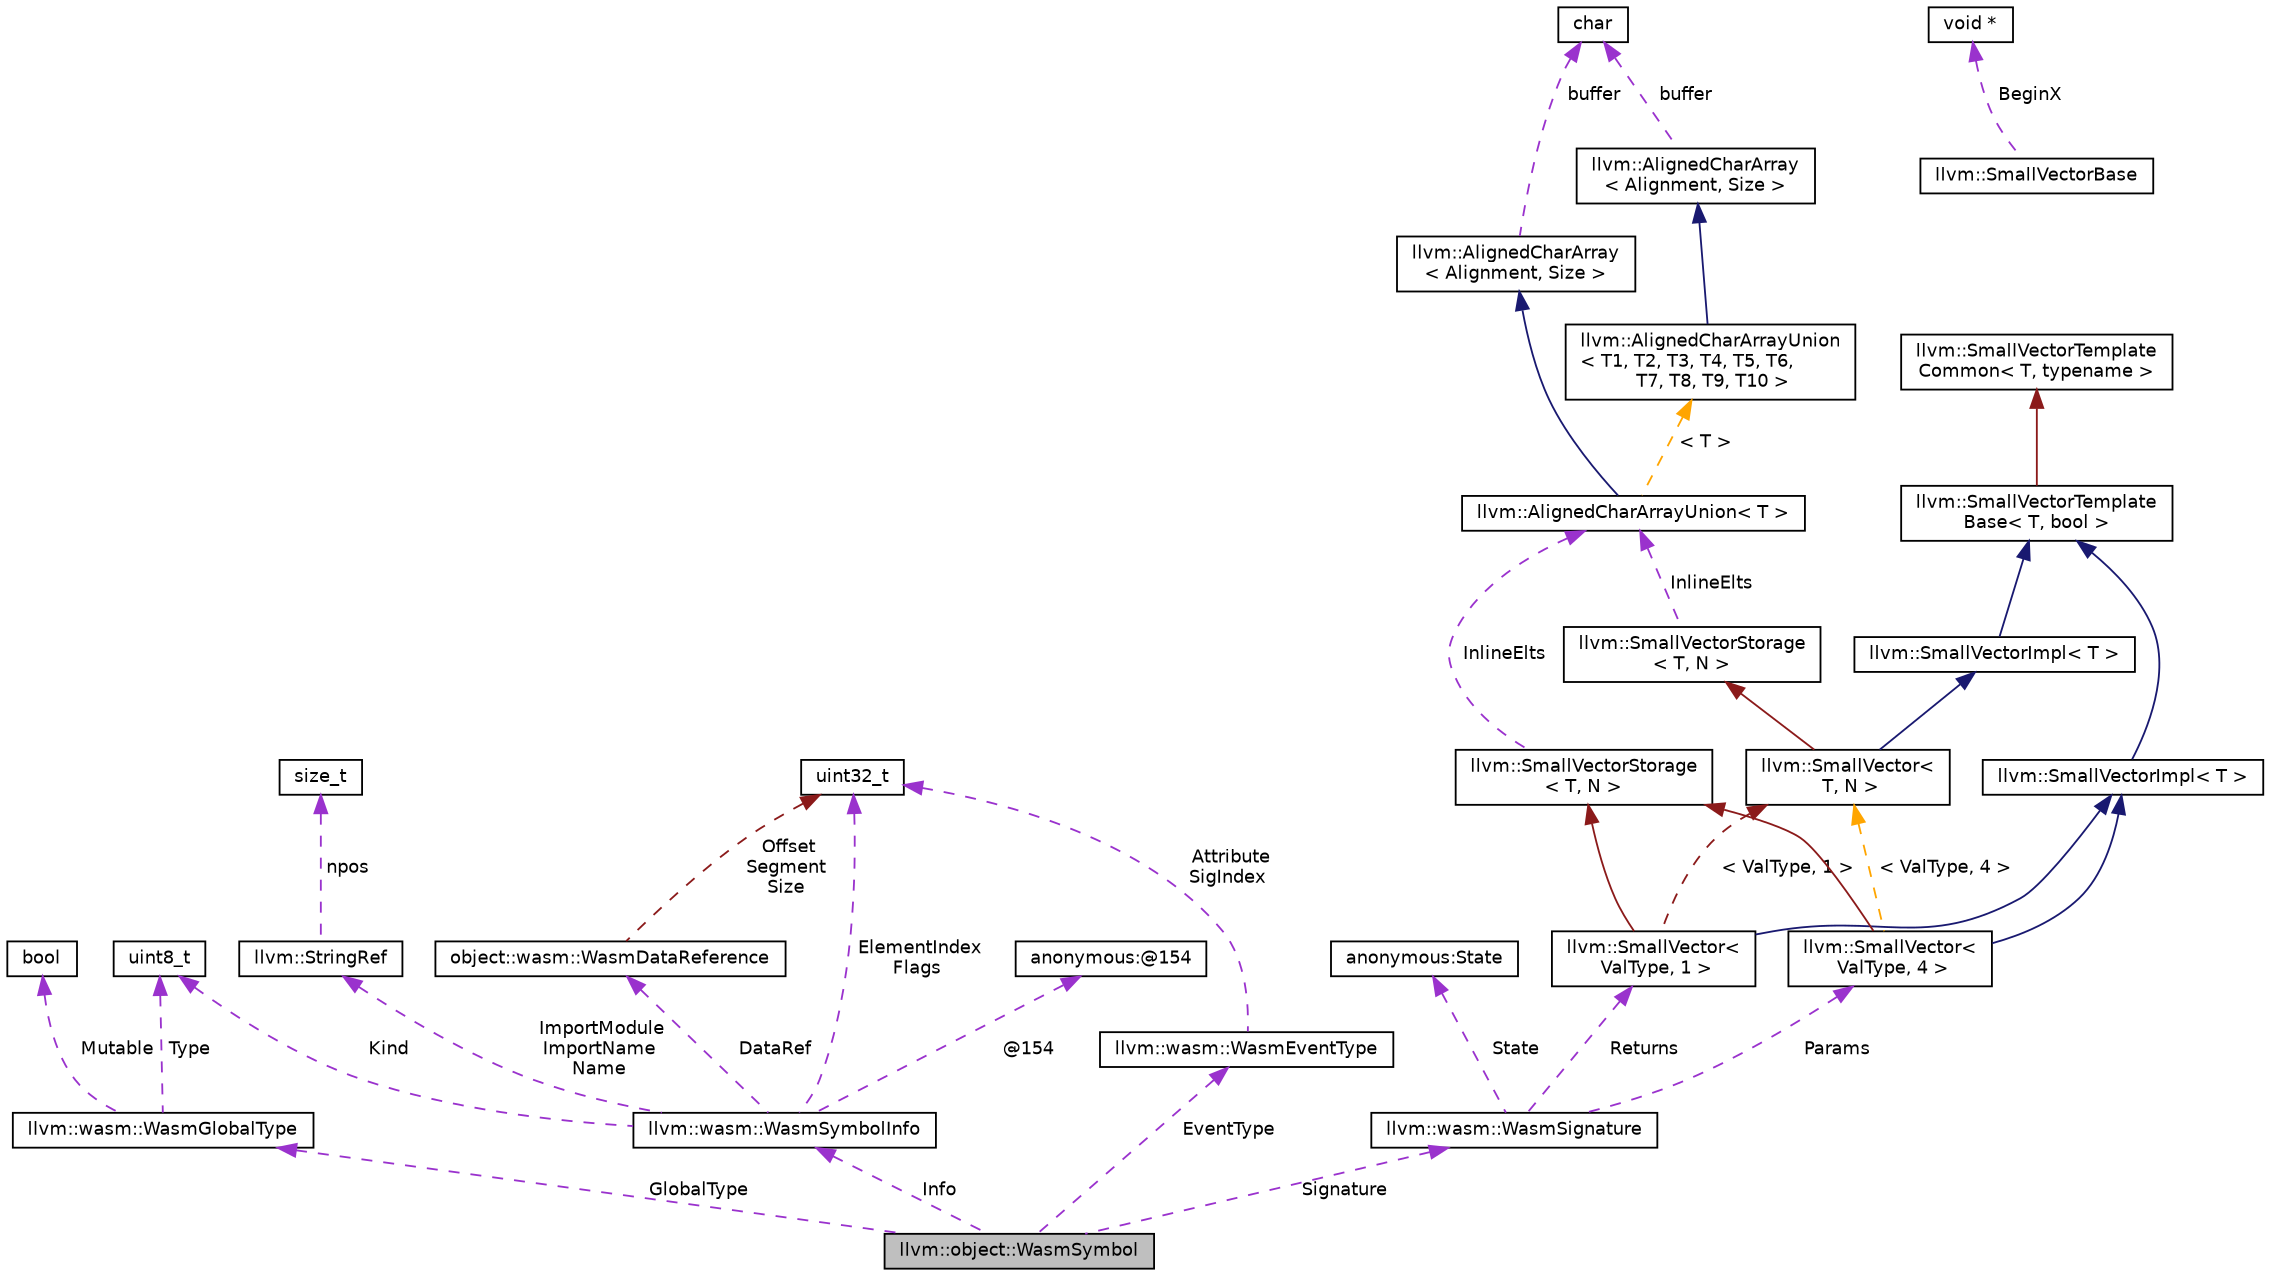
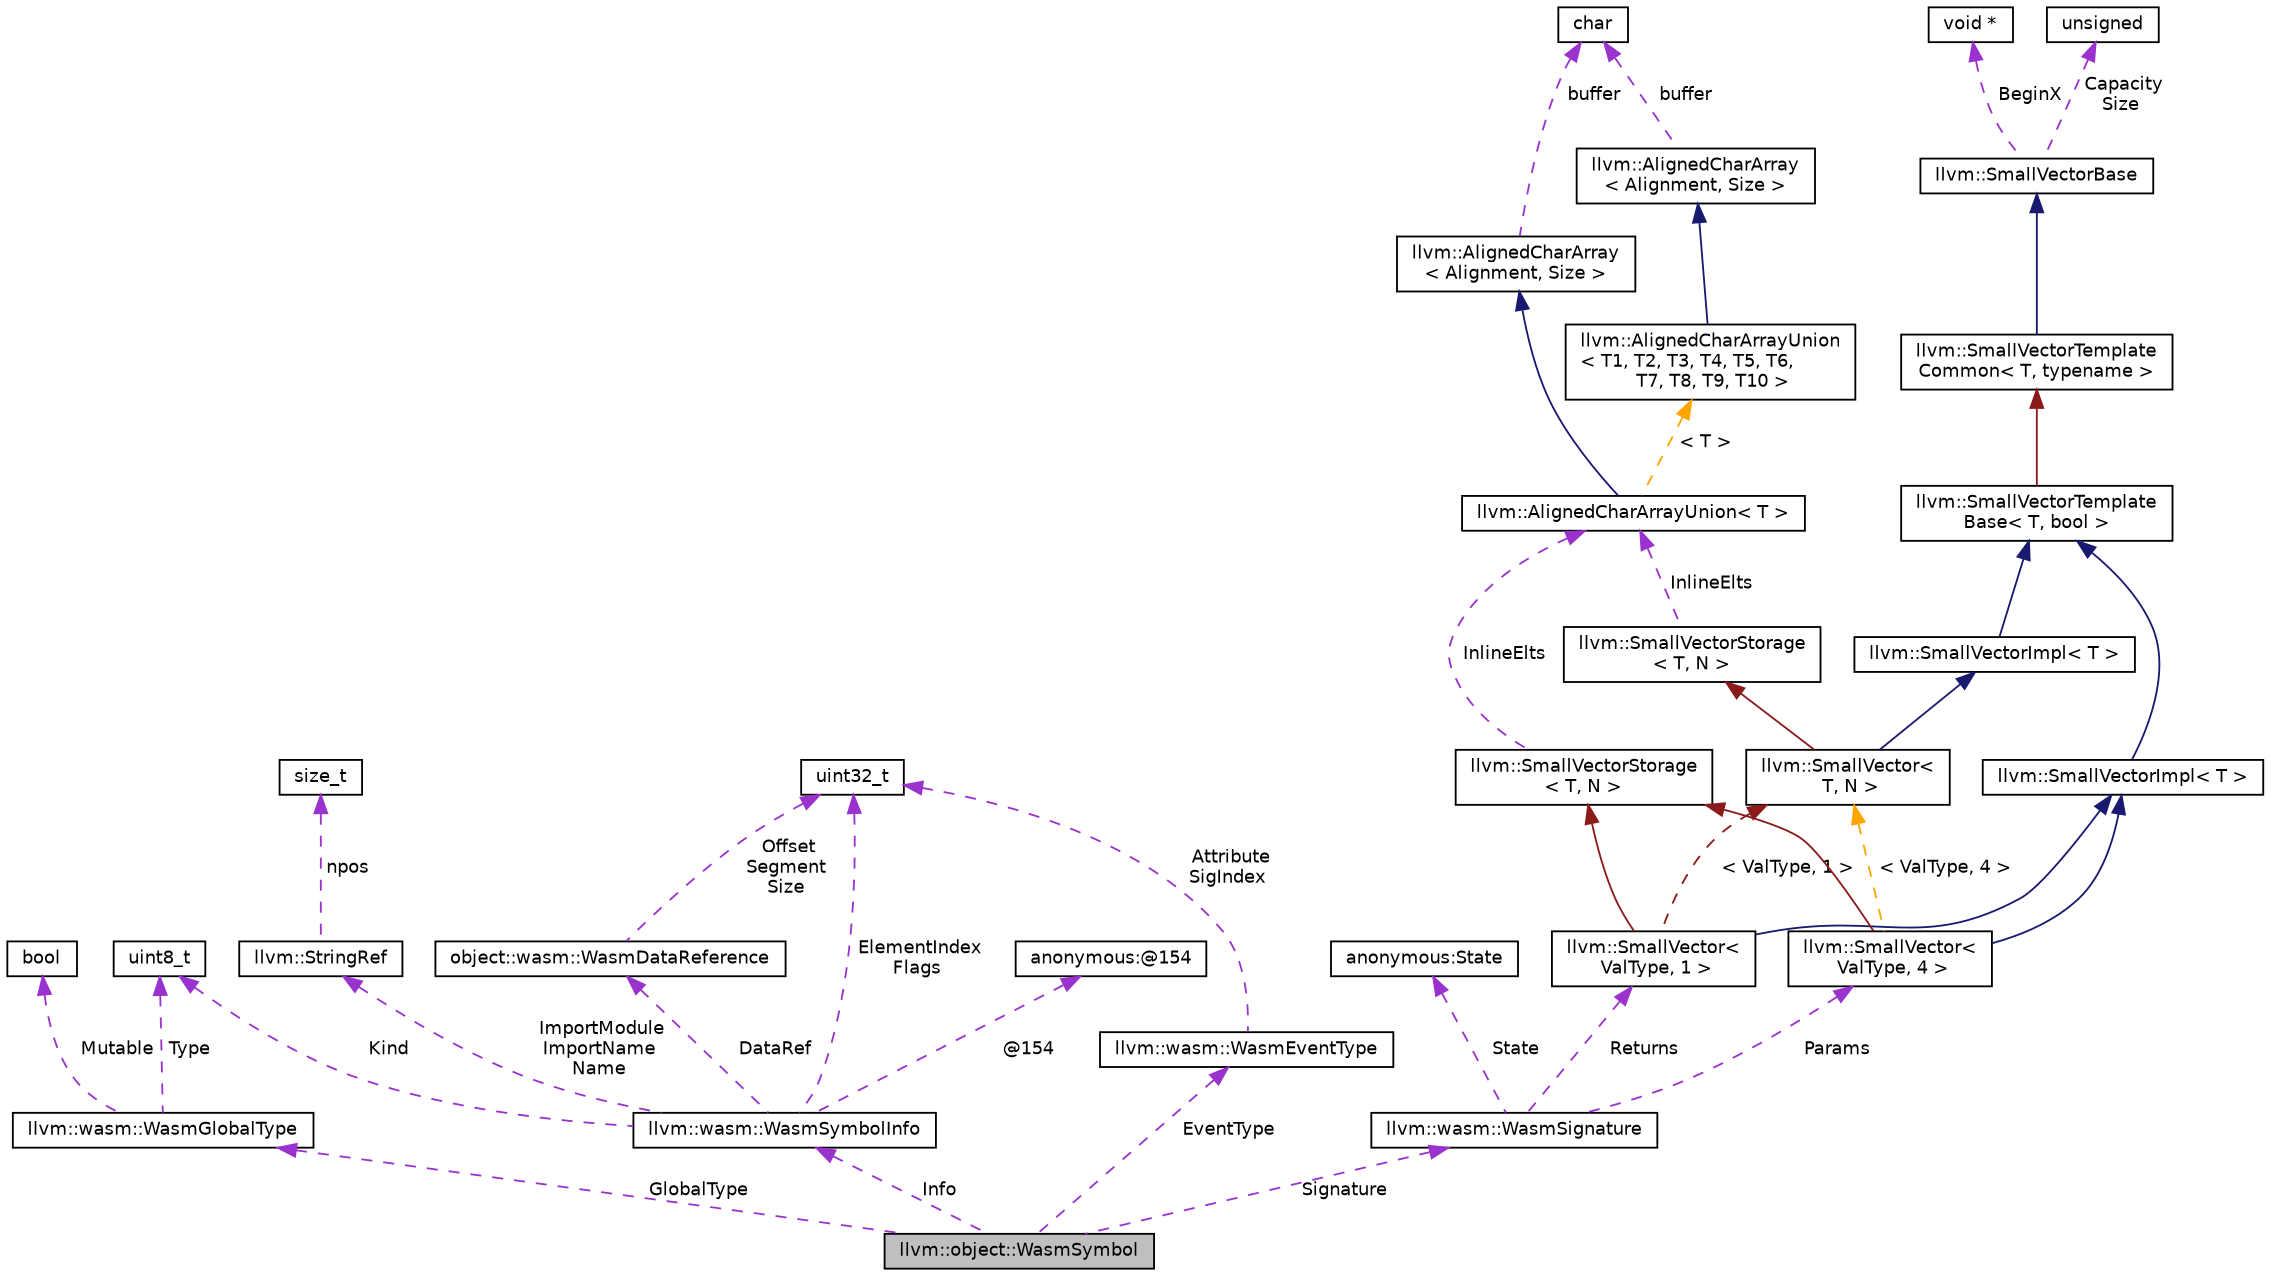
  digraph {
    rankdir=TB
    node [color=black fontname=Helvetica fontsize=10 shape=box]
    edge [color=darkorchid3 dir=back fontname=Helvetica fontsize=10 labelfontname=Helvetica labelfontsize=10 style=dashed]
    n1 [fillcolor=grey75 fontcolor=black height=0.2 label="llvm::object::WasmSymbol" style=filled width=0.4]
    n2 [height=0.2 label="llvm::wasm::WasmSymbolInfo" width=0.4]
    n3 [height=0.2 label="llvm::StringRef" width=0.4]
    n4 [height=0.2 label=size_t width=0.4]
    n5 [height=0.2 label=uint8_t width=0.4]
    n6 [height=0.2 label="llvm::wasm::WasmGlobalType" width=0.4]
    n7 [height=0.2 label=uint32_t width=0.4]
    n8 [height=0.2 label="object::wasm::WasmDataReference" width=0.4]
    n9 [height=0.2 label="llvm::wasm::WasmEventType" width=0.4]
    n10 [height=0.2 label="anonymous:@154" width=0.4]
    n11 [height=0.2 label=bool width=0.4]
    n12 [height=0.2 label="llvm::wasm::WasmSignature" width=0.4]
    n13 [height=0.2 label="llvm::SmallVector\<\l ValType, 1 \>" width=0.4]
    n14 [height=0.2 label="llvm::SmallVectorImpl\< T \>" width=0.4]
    n15 [height=0.2 label="llvm::SmallVector\<\l ValType, 4 \>" width=0.4]
    n16 [height=0.2 label="llvm::SmallVectorTemplate\lBase\< T, bool \>" width=0.4]
    n17 [height=0.2 label="llvm::SmallVectorImpl\< T \>" width=0.4]
    n18 [height=0.2 label="llvm::SmallVector\<\l T, N \>" width=0.4]
    n19 [height=0.2 label="llvm::SmallVectorTemplate\lCommon\< T, typename \>" width=0.4]
    n20 [height=0.2 label="llvm::SmallVectorBase" width=0.4]
    n21 [height=0.2 label="void *" width=0.4]
+   n22 [height=0.2 label=unsigned width=0.4]
    n23 [height=0.2 label="llvm::SmallVectorStorage\l\< T, N \>" width=0.4]
    n24 [height=0.2 label="llvm::AlignedCharArrayUnion\< T \>" width=0.4]
    n25 [height=0.2 label="llvm::SmallVectorStorage\l\< T, N \>" width=0.4]
    n26 [height=0.2 label="llvm::AlignedCharArray\l\< Alignment, Size \>" width=0.4]
    n27 [height=0.2 label=char width=0.4]
    n28 [height=0.2 label="llvm::AlignedCharArray\l\< Alignment, Size \>" width=0.4]
    n29 [height=0.2 label="llvm::AlignedCharArrayUnion\l\< T1, T2, T3, T4, T5, T6,\l T7, T8, T9, T10 \>" width=0.4]
    n30 [height=0.2 label="anonymous:State" width=0.4]
    n2 -> n1 [label=" Info"]
    n3 -> n2 [label=" ImportModule\nImportName\nName"]
    n4 -> n3 [label=" npos"]
    n5 -> n2 [label=" Kind"]
    n5 -> n6 [label=" Type"]
    n6 -> n1 [label=" GlobalType"]
    n7 -> n2 [label=" ElementIndex\nFlags"]
-   n7 -> n8 [color=firebrick4 label=" Offset\nSegment\nSize"]
+   n7 -> n8 [label=" Offset\nSegment\nSize"]
    n7 -> n9 [label=" Attribute\nSigIndex"]
    n8 -> n2 [label=" DataRef"]
    n9 -> n1 [label=" EventType"]
    n10 -> n2 [label=" @154"]
    n11 -> n6 [label=" Mutable"]
    n12 -> n1 [label=" Signature"]
    n13 -> n12 [label=" Returns"]
    n14 -> n13 [color=midnightblue style=solid]
    n14 -> n15 [color=midnightblue style=solid]
    n15 -> n12 [label=" Params"]
    n16 -> n14 [color=midnightblue style=solid]
    n16 -> n17 [color=midnightblue style=solid]
    n17 -> n18 [color=midnightblue style=solid]
    n18 -> n13 [color=firebrick4 label=" \< ValType, 1 \>"]
    n18 -> n15 [color=orange label=" \< ValType, 4 \>"]
    n19 -> n16 [color=firebrick4 style=solid]
+   n20 -> n19 [color=midnightblue style=solid]
    n21 -> n20 [label=" BeginX"]
+   n22 -> n20 [label=" Capacity\nSize"]
    n23 -> n13 [color=firebrick4 style=solid]
    n23 -> n15 [color=firebrick4 style=solid]
    n24 -> n23 [label=" InlineElts"]
    n24 -> n25 [label=" InlineElts"]
    n25 -> n18 [color=firebrick4 style=solid]
    n26 -> n24 [color=midnightblue style=solid]
    n27 -> n26 [label=" buffer"]
    n27 -> n28 [label=" buffer"]
    n28 -> n29 [color=midnightblue style=solid]
    n29 -> n24 [color=orange label=" \< T \>"]
    n30 -> n12 [label=" State"]
  }
